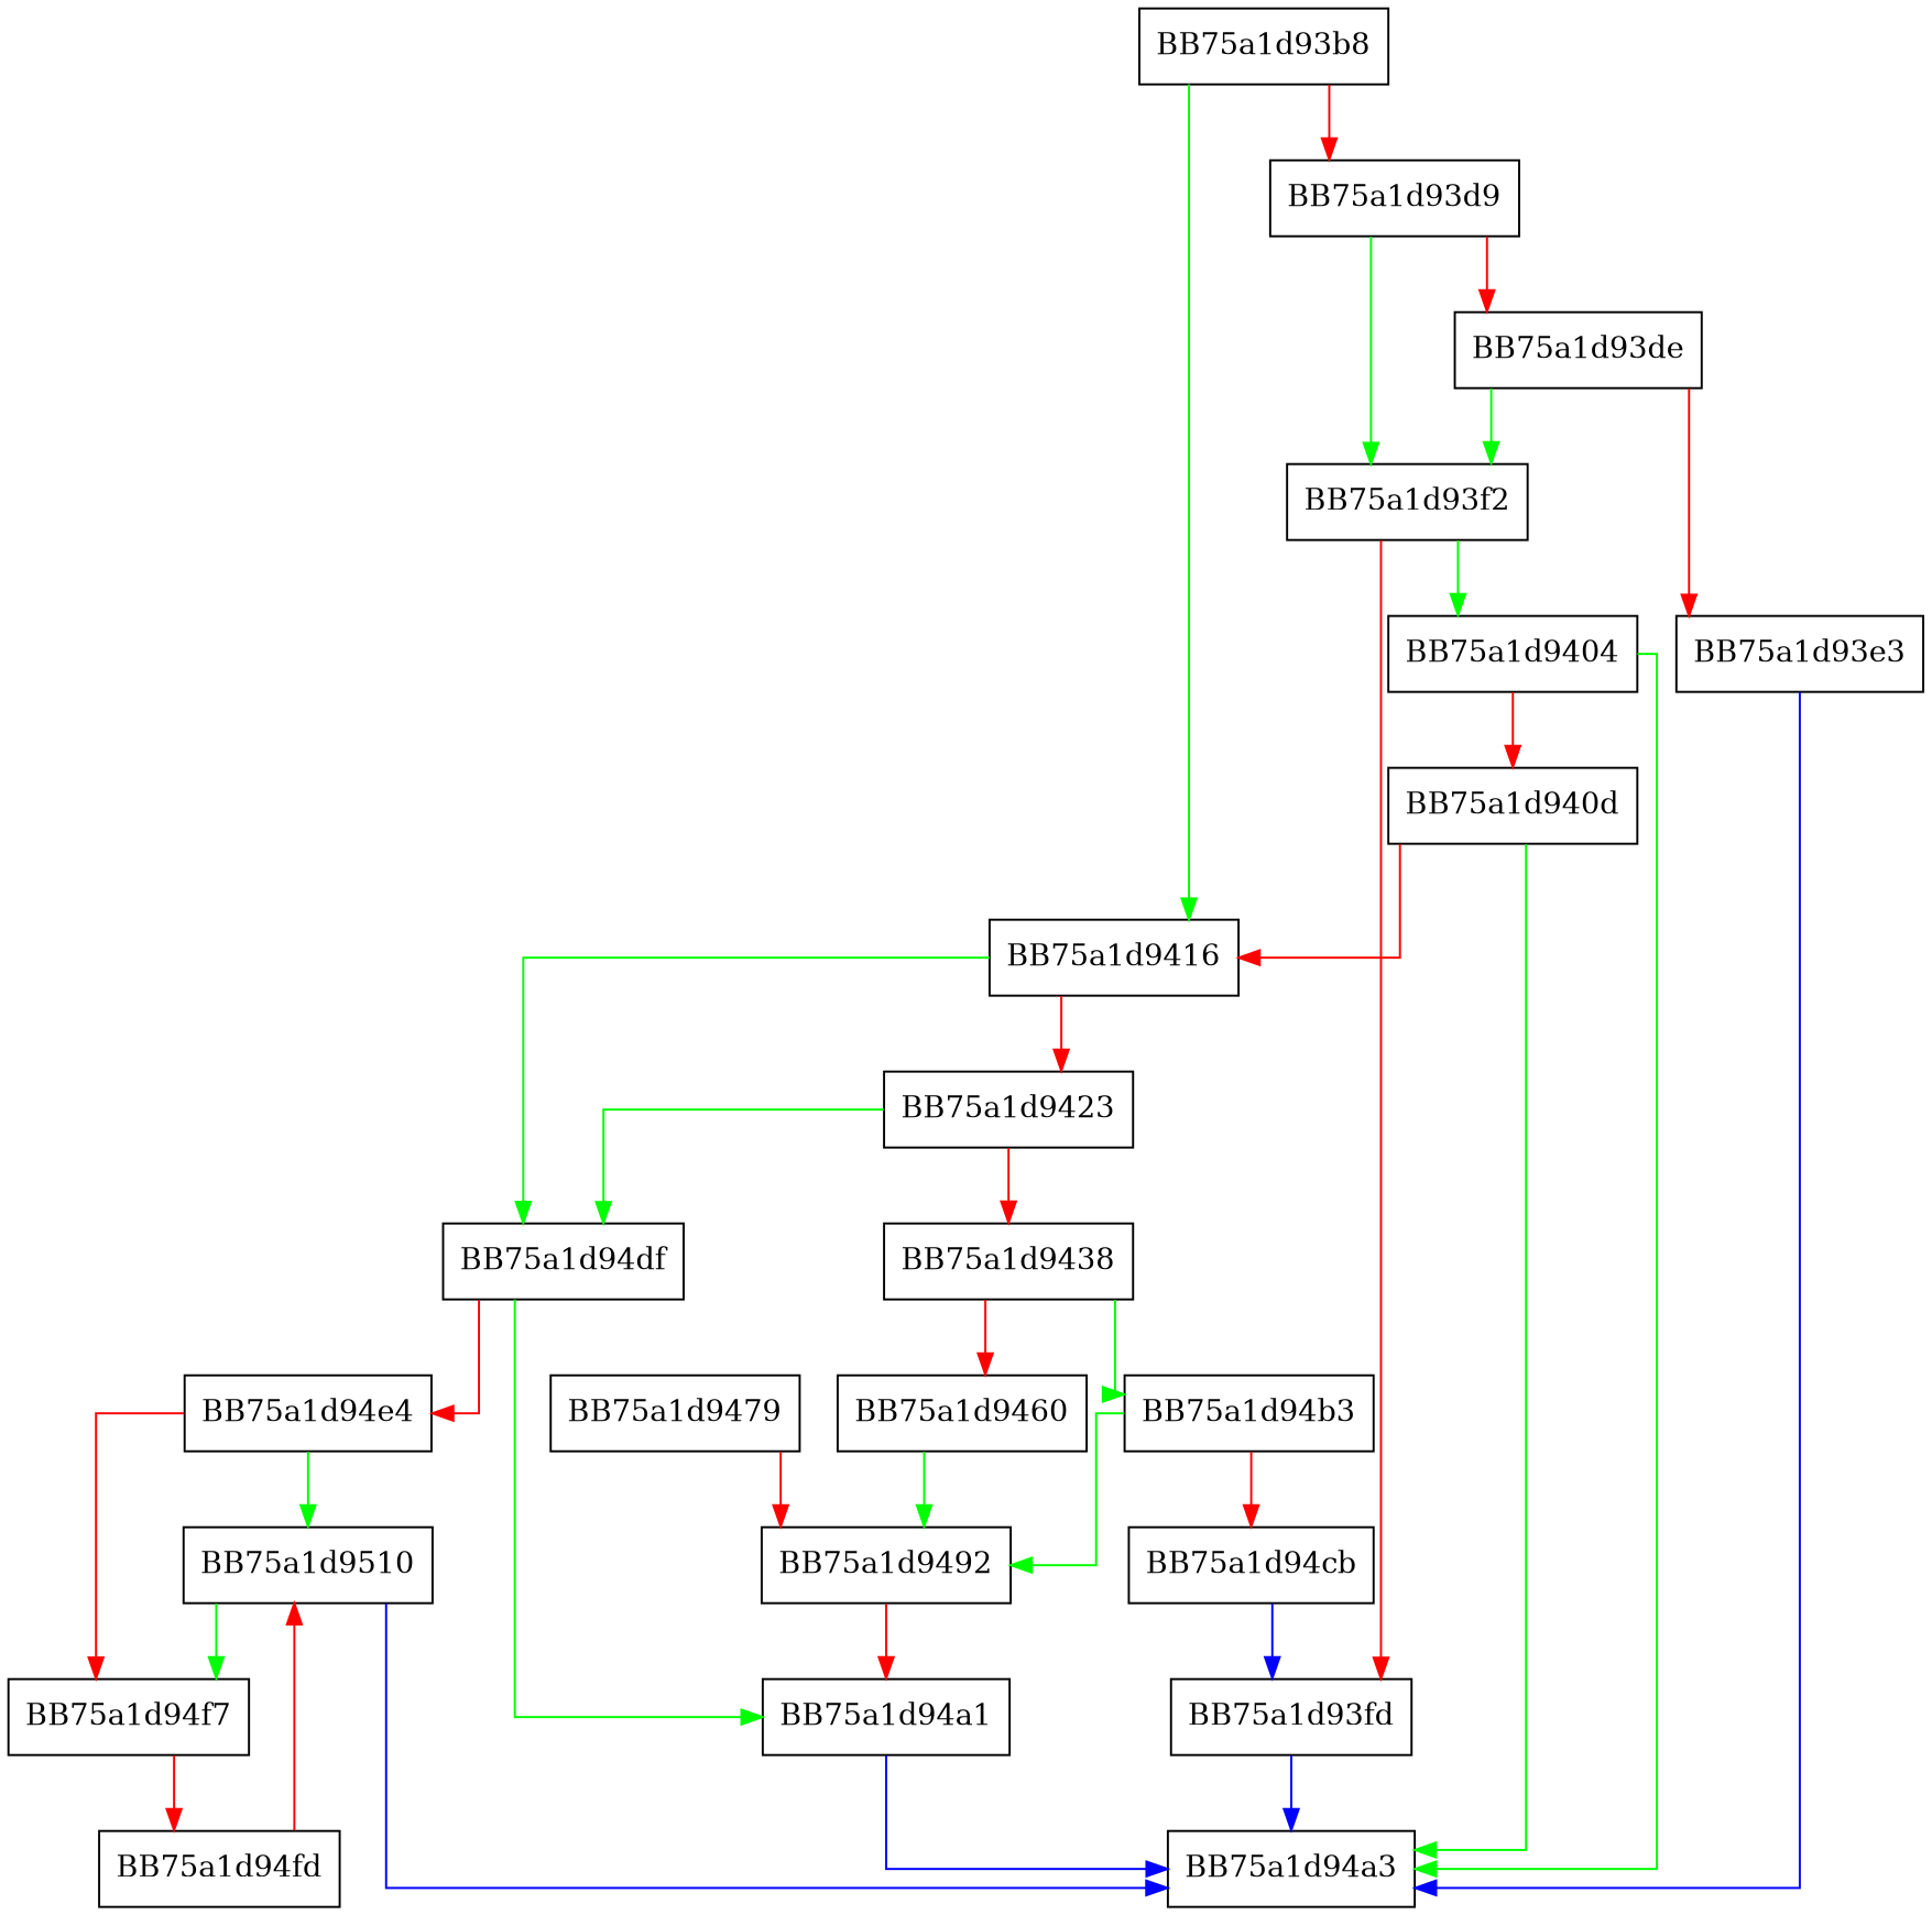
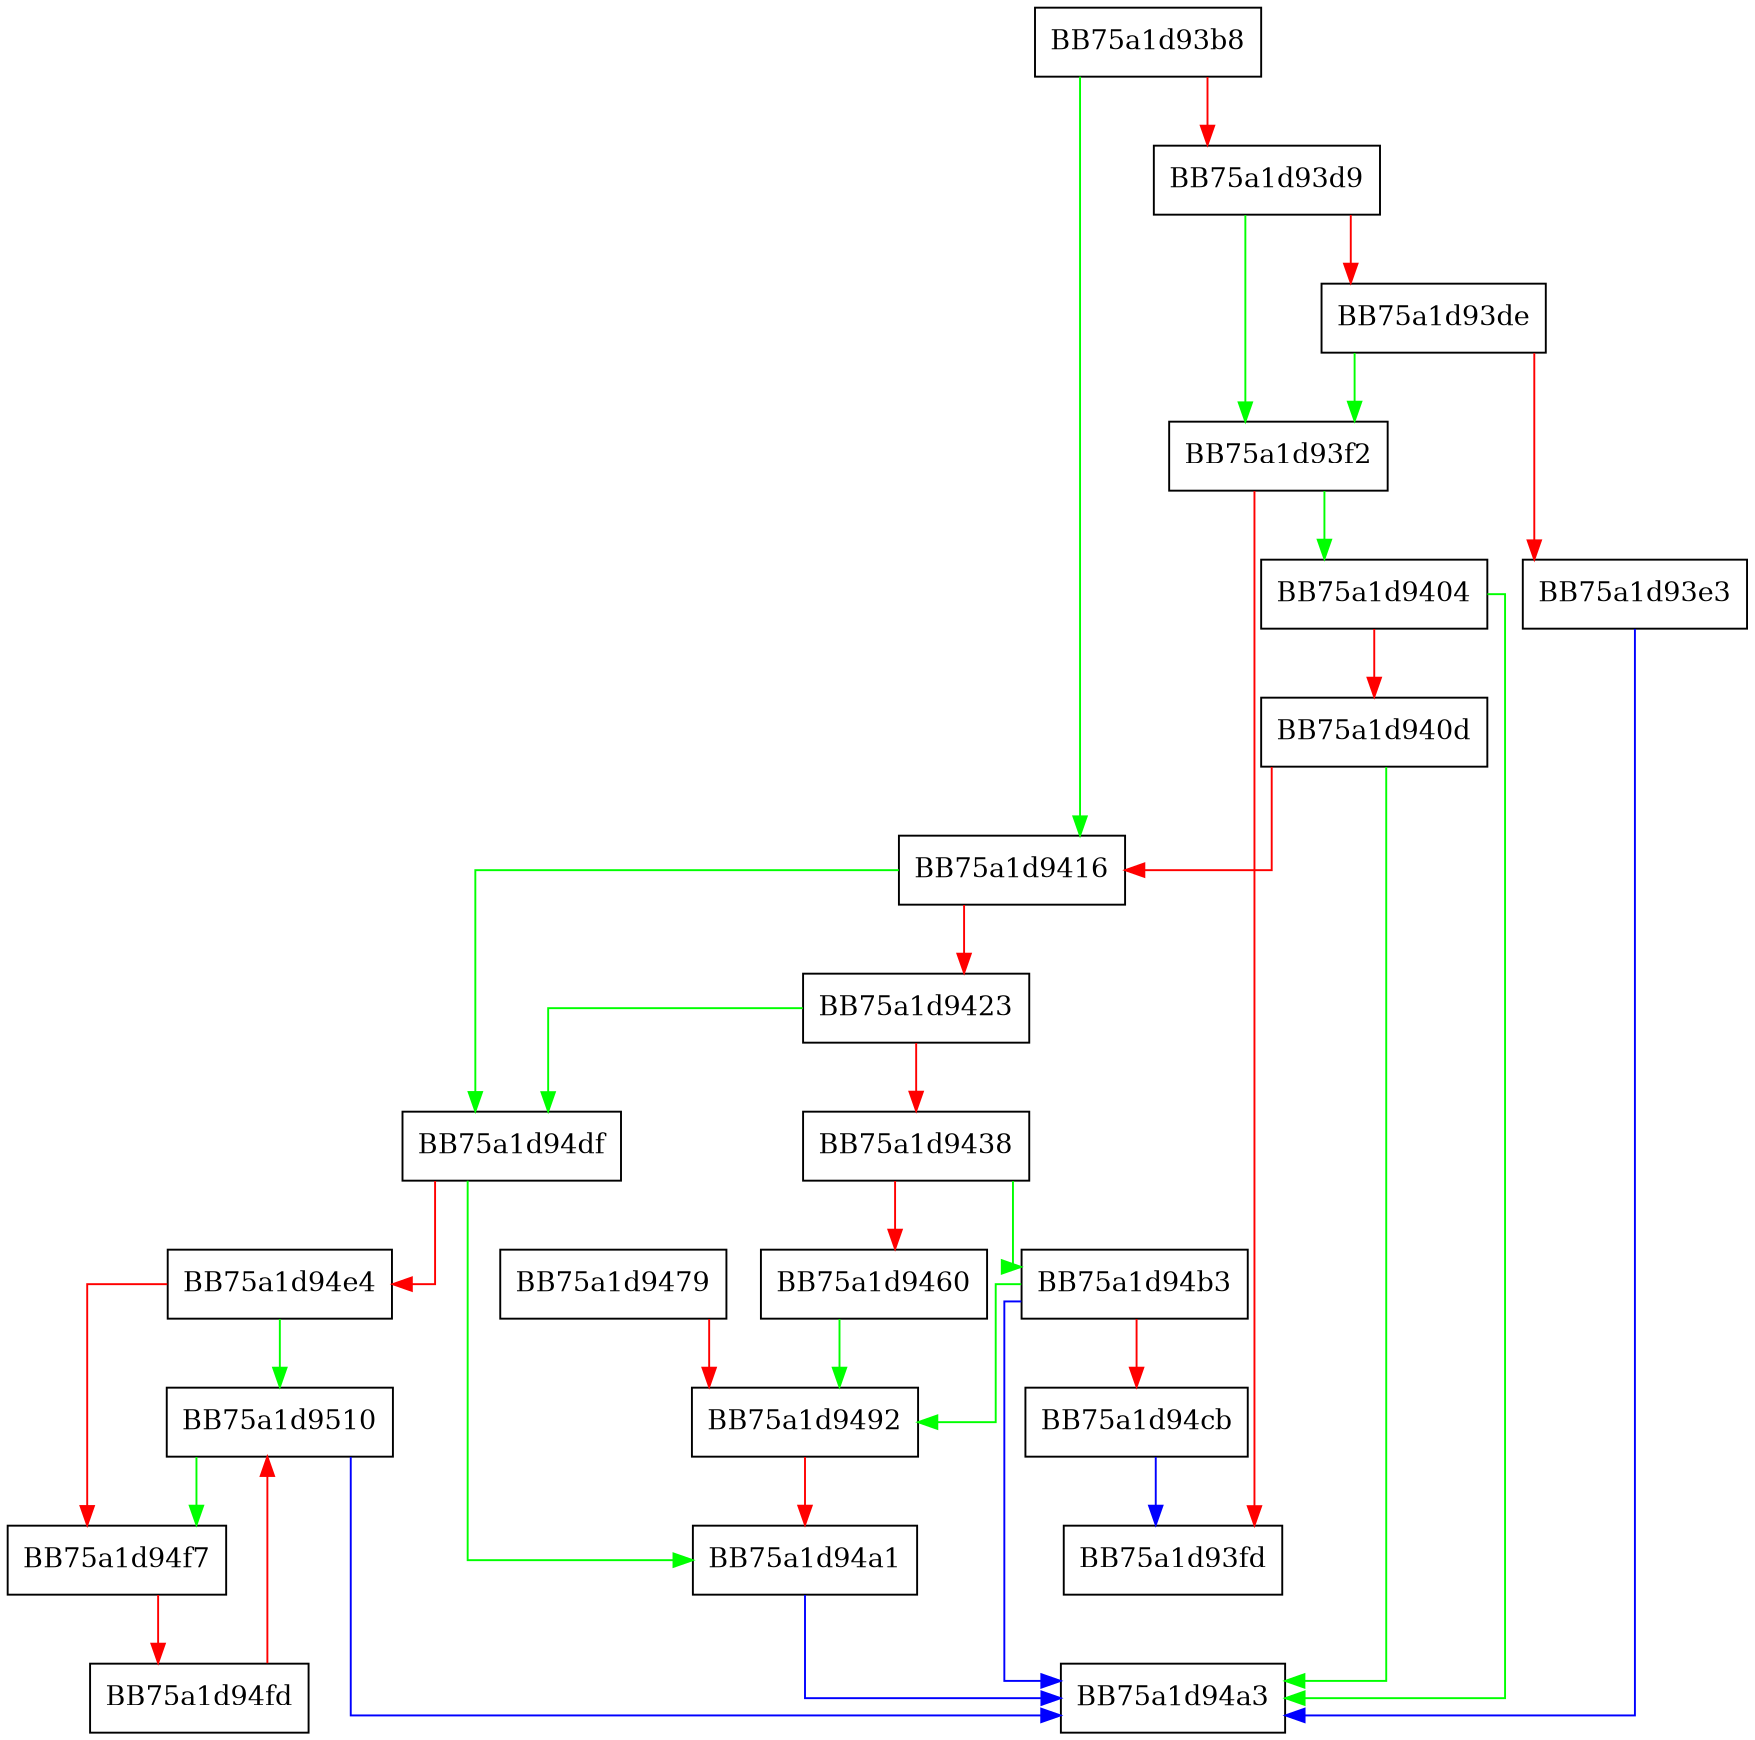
  digraph {
    splines=ortho
    node [shape=box]
    edge [color=red]
    BB75a1d93b8
    BB75a1d9416
    BB75a1d93d9
    BB75a1d94df
    BB75a1d9423
    BB75a1d93f2
    BB75a1d93de
    BB75a1d94a1
    BB75a1d94e4
    BB75a1d9438
    BB75a1d9404
    BB75a1d93fd
    BB75a1d93e3
    BB75a1d94a3
    BB75a1d940d
    BB75a1d9510
    BB75a1d94f7
    BB75a1d94b3
    BB75a1d9460
    BB75a1d9492
    BB75a1d94cb
    BB75a1d9479
    BB75a1d94fd
    BB75a1d93b8 -> BB75a1d9416 [color=green]
    BB75a1d93b8 -> BB75a1d93d9
    BB75a1d9416 -> BB75a1d94df [color=green]
    BB75a1d9416 -> BB75a1d9423
    BB75a1d93d9 -> BB75a1d93f2 [color=green]
    BB75a1d93d9 -> BB75a1d93de
    BB75a1d94df -> BB75a1d94a1 [color=green]
    BB75a1d94df -> BB75a1d94e4
    BB75a1d9423 -> BB75a1d94df [color=green]
    BB75a1d9423 -> BB75a1d9438
    BB75a1d93f2 -> BB75a1d9404 [color=green]
    BB75a1d93f2 -> BB75a1d93fd
    BB75a1d93de -> BB75a1d93f2 [color=green]
    BB75a1d93de -> BB75a1d93e3
    BB75a1d94a1 -> BB75a1d94a3 [color=blue]
    BB75a1d94e4 -> BB75a1d9510 [color=green]
    BB75a1d94e4 -> BB75a1d94f7
    BB75a1d9438 -> BB75a1d94b3 [color=green]
    BB75a1d9438 -> BB75a1d9460
    BB75a1d9404 -> BB75a1d94a3 [color=green]
    BB75a1d9404 -> BB75a1d940d
-   BB75a1d93fd -> BB75a1d94a3 [color=blue]
+   BB75a1d94b3 -> BB75a1d94a3 [color=blue]
    BB75a1d93e3 -> BB75a1d94a3 [color=blue]
    BB75a1d940d -> BB75a1d9416
    BB75a1d940d -> BB75a1d94a3 [color=green]
    BB75a1d9510 -> BB75a1d94a3 [color=blue]
    BB75a1d9510 -> BB75a1d94f7 [color=green]
    BB75a1d94f7 -> BB75a1d94fd
    BB75a1d94b3 -> BB75a1d9492 [color=green]
    BB75a1d94b3 -> BB75a1d94cb
    BB75a1d9460 -> BB75a1d9492 [color=green]
    BB75a1d9492 -> BB75a1d94a1
    BB75a1d94cb -> BB75a1d93fd [color=blue]
    BB75a1d9479 -> BB75a1d9492
    BB75a1d94fd -> BB75a1d9510
  }
